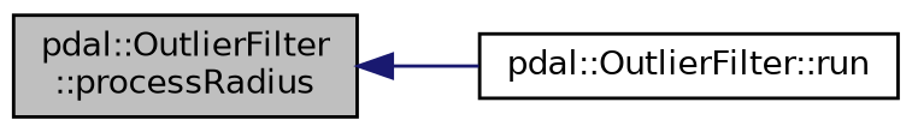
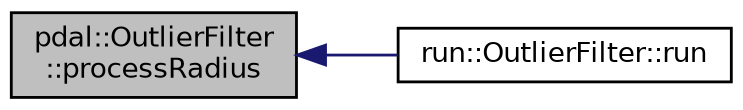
  digraph {
    rankdir=LR
    node [color=black fontname=Helvetica fontsize=10 shape=record style=filled]
    n1 [fillcolor=grey75 fontcolor=black height=0.2 label="pdal::OutlierFilter\l::processRadius" width=0.4]
-   n2 [fillcolor=white height=0.2 label="pdal::OutlierFilter::run" width=0.4]
+   n2 [fillcolor=white height=0.2 label="run::OutlierFilter::run" width=0.4]
    n1 -> n2 [color=midnightblue dir=back fontname=Helvetica fontsize=10 labelfontname=Helvetica labelfontsize=10 style=solid]
  }
